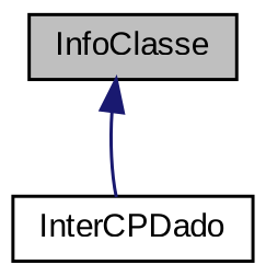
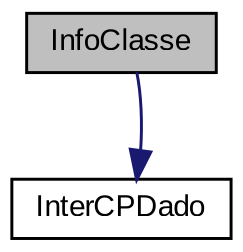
  digraph {
    fontname="Liberation Sans"
    node [color=black fontname="Liberation Sans" fontsize=10 shape=record style=filled]
    n1 [fillcolor=grey75 fontcolor=black height=0.2 label=InfoClasse width=0.4]
    n2 [fillcolor=white height=0.2 label=InterCPDado width=0.4]
-   n1 -> n2 [color=midnightblue dir=back fontname="Liberation Sans" fontsize=10 labelfontname=Helvetica labelfontsize=10 style=solid]
+   n2 -> n1 [color=midnightblue dir=back fontname="Liberation Sans" fontsize=10 labelfontname=Helvetica labelfontsize=10 style=solid]
  }
